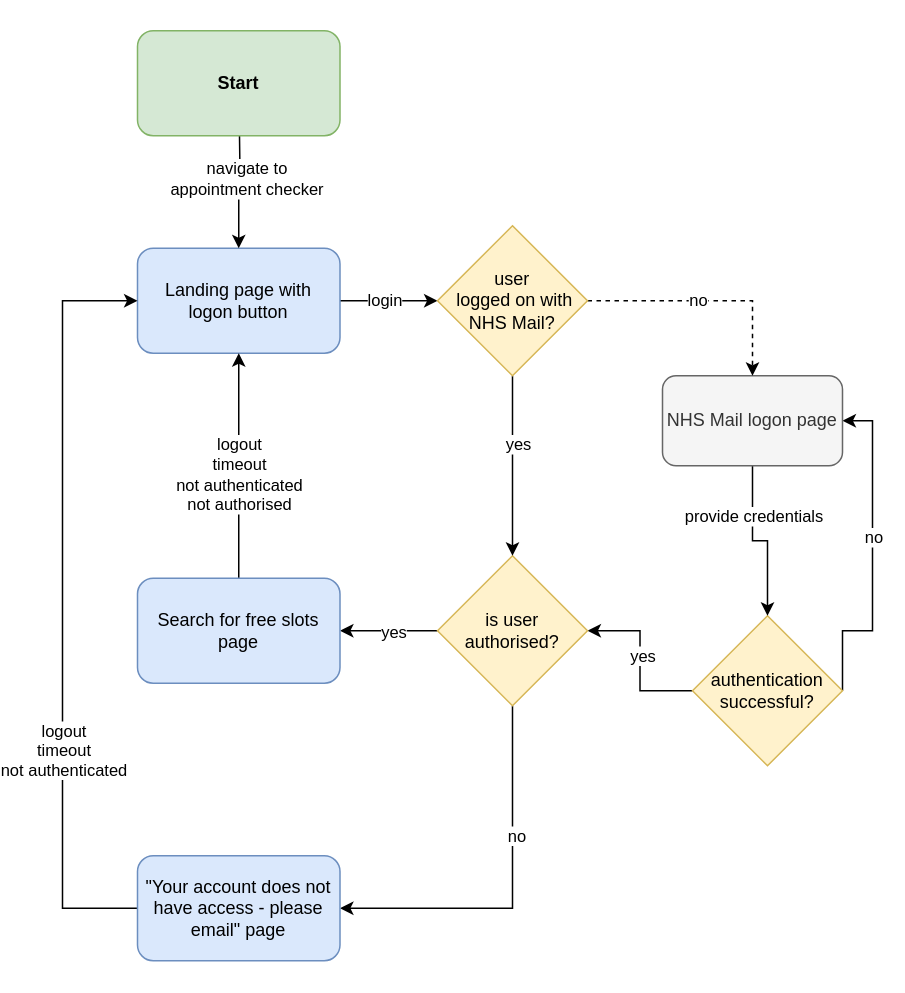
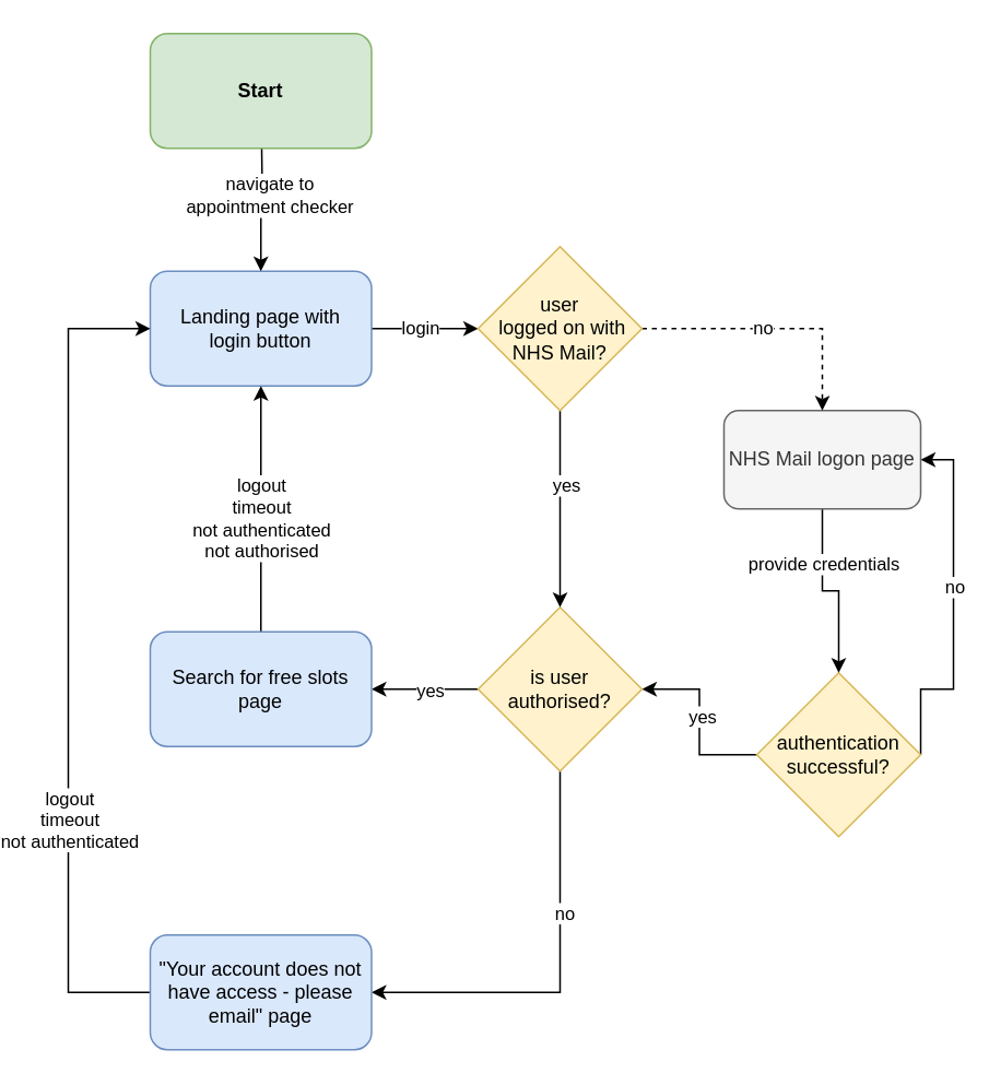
  <mxCell id="0" />
  <mxCell id="1" parent="0" />
  <mxCell id="2" style="edgeStyle=orthogonalEdgeStyle;rounded=0;orthogonalLoop=1;jettySize=auto;html=1;exitX=1;exitY=0.5;exitDx=0;exitDy=0;entryX=1;entryY=0.5;entryDx=0;entryDy=0;" parent="1" source="6" target="9" edge="1"><mxGeometry relative="1" as="geometry"><Array as="points"><mxPoint x="560" y="420" /><mxPoint x="560" y="280" /></Array></mxGeometry></mxCell>
  <mxCell id="3" value="no" style="edgeLabel;html=1;align=center;verticalAlign=middle;resizable=0;points=[];" parent="2" vertex="1" connectable="0"><mxGeometry x="0.118" relative="1" as="geometry"><mxPoint as="offset" /></mxGeometry></mxCell>
  <mxCell id="4" style="edgeStyle=orthogonalEdgeStyle;rounded=0;orthogonalLoop=1;jettySize=auto;html=1;exitX=0;exitY=0.5;exitDx=0;exitDy=0;entryX=1;entryY=0.5;entryDx=0;entryDy=0;" parent="1" source="6" target="14" edge="1"><mxGeometry relative="1" as="geometry" /></mxCell>
  <mxCell id="5" value="yes" style="edgeLabel;html=1;align=center;verticalAlign=middle;resizable=0;points=[];" parent="4" vertex="1" connectable="0"><mxGeometry x="0.067" y="-1" relative="1" as="geometry"><mxPoint as="offset" /></mxGeometry></mxCell>
  <mxCell id="6" value="authentication successful?" style="rhombus;whiteSpace=wrap;html=1;fillColor=#fff2cc;strokeColor=#d6b656;" parent="1" vertex="1"><mxGeometry x="440" y="410" width="100" height="100" as="geometry" /></mxCell>
  <mxCell id="7" style="edgeStyle=orthogonalEdgeStyle;rounded=0;orthogonalLoop=1;jettySize=auto;html=1;exitX=0.5;exitY=1;exitDx=0;exitDy=0;entryX=0.5;entryY=0;entryDx=0;entryDy=0;" parent="1" source="9" target="6" edge="1"><mxGeometry relative="1" as="geometry" /></mxCell>
  <mxCell id="8" value="provide credentials" style="edgeLabel;html=1;align=center;verticalAlign=middle;resizable=0;points=[];" parent="7" vertex="1" connectable="0"><mxGeometry x="-0.4" relative="1" as="geometry"><mxPoint as="offset" /></mxGeometry></mxCell>
  <mxCell id="9" value="NHS Mail logon page" style="rounded=1;whiteSpace=wrap;html=1;fillColor=#f5f5f5;strokeColor=#666666;fontColor=#333333;" parent="1" vertex="1"><mxGeometry x="420" y="250" width="120" height="60" as="geometry" /></mxCell>
  <mxCell id="10" style="edgeStyle=orthogonalEdgeStyle;rounded=0;orthogonalLoop=1;jettySize=auto;html=1;exitX=0.5;exitY=1;exitDx=0;exitDy=0;entryX=1;entryY=0.5;entryDx=0;entryDy=0;" parent="1" source="14" edge="1" target="23"><mxGeometry relative="1" as="geometry"><mxPoint x="320" y="540" as="targetPoint" /></mxGeometry></mxCell>
  <mxCell id="11" value="no" style="edgeLabel;html=1;align=center;verticalAlign=middle;resizable=0;points=[];" parent="10" vertex="1" connectable="0"><mxGeometry x="-0.314" y="2" relative="1" as="geometry"><mxPoint as="offset" /></mxGeometry></mxCell>
  <mxCell id="12" style="edgeStyle=orthogonalEdgeStyle;rounded=0;orthogonalLoop=1;jettySize=auto;html=1;exitX=0;exitY=0.5;exitDx=0;exitDy=0;entryX=1;entryY=0.5;entryDx=0;entryDy=0;" parent="1" source="14" target="20" edge="1"><mxGeometry relative="1" as="geometry" /></mxCell>
  <mxCell id="13" value="yes" style="edgeLabel;html=1;align=center;verticalAlign=middle;resizable=0;points=[];" parent="12" vertex="1" connectable="0"><mxGeometry x="0.323" y="-1" relative="1" as="geometry"><mxPoint x="13" y="1" as="offset" /></mxGeometry></mxCell>
  <mxCell id="14" value="is user authorised?" style="rhombus;whiteSpace=wrap;html=1;fillColor=#fff2cc;strokeColor=#d6b656;" parent="1" vertex="1"><mxGeometry x="270" y="370" width="100" height="100" as="geometry" /></mxCell>
  <mxCell id="15" style="edgeStyle=orthogonalEdgeStyle;rounded=0;orthogonalLoop=1;jettySize=auto;html=1;exitX=1;exitY=0.5;exitDx=0;exitDy=0;entryX=0;entryY=0.5;entryDx=0;entryDy=0;" parent="1" source="17" target="30" edge="1"><mxGeometry relative="1" as="geometry" /></mxCell>
  <mxCell id="16" value="login" style="edgeLabel;html=1;align=center;verticalAlign=middle;resizable=0;points=[];" parent="15" vertex="1" connectable="0"><mxGeometry x="-0.108" y="1" relative="1" as="geometry"><mxPoint as="offset" /></mxGeometry></mxCell>
- <mxCell id="17" value="Landing page with &lt;br&gt;logon button" style="rounded=1;whiteSpace=wrap;html=1;fillColor=#dae8fc;strokeColor=#6c8ebf;" parent="1" vertex="1"><mxGeometry x="70" y="165" width="135" height="70" as="geometry" /></mxCell>
+ <mxCell id="17" value="Landing page with &lt;br&gt;login button" style="rounded=1;whiteSpace=wrap;html=1;fillColor=#dae8fc;strokeColor=#6c8ebf;" parent="1" vertex="1"><mxGeometry x="70" y="165" width="135" height="70" as="geometry" /></mxCell>
  <mxCell id="18" style="edgeStyle=orthogonalEdgeStyle;rounded=0;orthogonalLoop=1;jettySize=auto;html=1;exitX=0.5;exitY=0;exitDx=0;exitDy=0;entryX=0.5;entryY=1;entryDx=0;entryDy=0;" parent="1" source="20" target="17" edge="1"><mxGeometry relative="1" as="geometry" /></mxCell>
  <mxCell id="19" value="logout&lt;br&gt;timeout&lt;br&gt;not authenticated&lt;br&gt;not authorised" style="edgeLabel;html=1;align=center;verticalAlign=middle;resizable=0;points=[];" parent="18" vertex="1" connectable="0"><mxGeometry x="-0.067" y="1" relative="1" as="geometry"><mxPoint x="1" as="offset" /></mxGeometry></mxCell>
  <mxCell id="20" value="Search for free slots page" style="rounded=1;whiteSpace=wrap;html=1;fillColor=#dae8fc;strokeColor=#6c8ebf;" parent="1" vertex="1"><mxGeometry x="70" y="385" width="135" height="70" as="geometry" /></mxCell>
  <mxCell id="21" style="edgeStyle=orthogonalEdgeStyle;rounded=0;orthogonalLoop=1;jettySize=auto;html=1;exitX=0;exitY=0.5;exitDx=0;exitDy=0;entryX=0;entryY=0.5;entryDx=0;entryDy=0;" parent="1" source="23" target="17" edge="1"><mxGeometry relative="1" as="geometry"><Array as="points"><mxPoint x="20" y="605" /><mxPoint x="20" y="200" /></Array></mxGeometry></mxCell>
  <mxCell id="22" value="logout&lt;br&gt;timeout&lt;br&gt;not authenticated" style="edgeLabel;html=1;align=center;verticalAlign=middle;resizable=0;points=[];" parent="21" vertex="1" connectable="0"><mxGeometry x="-0.471" y="-117" relative="1" as="geometry"><mxPoint x="-117" y="-22" as="offset" /></mxGeometry></mxCell>
  <mxCell id="23" value="&quot;Your account does not have access - please email&quot; page" style="rounded=1;whiteSpace=wrap;html=1;fillColor=#dae8fc;strokeColor=#6c8ebf;" parent="1" vertex="1"><mxGeometry x="70" y="570" width="135" height="70" as="geometry" /></mxCell>
  <mxCell id="24" style="edgeStyle=orthogonalEdgeStyle;rounded=0;orthogonalLoop=1;jettySize=auto;html=1;entryX=0.5;entryY=0;entryDx=0;entryDy=0;" parent="1" target="17" edge="1"><mxGeometry relative="1" as="geometry"><mxPoint x="138" y="90" as="sourcePoint" /></mxGeometry></mxCell>
  <mxCell id="25" value="navigate to &lt;br&gt;appointment checker" style="edgeLabel;html=1;align=center;verticalAlign=middle;resizable=0;points=[];" parent="24" vertex="1" connectable="0"><mxGeometry x="-0.243" y="4" relative="1" as="geometry"><mxPoint as="offset" /></mxGeometry></mxCell>
  <mxCell id="26" style="edgeStyle=orthogonalEdgeStyle;rounded=0;orthogonalLoop=1;jettySize=auto;html=1;exitX=1;exitY=0.5;exitDx=0;exitDy=0;entryX=0.5;entryY=0;entryDx=0;entryDy=0;dashed=1;" parent="1" source="30" target="9" edge="1"><mxGeometry relative="1" as="geometry" /></mxCell>
  <mxCell id="27" value="no" style="edgeLabel;html=1;align=center;verticalAlign=middle;resizable=0;points=[];" parent="26" vertex="1" connectable="0"><mxGeometry x="-0.087" y="1" relative="1" as="geometry"><mxPoint as="offset" /></mxGeometry></mxCell>
  <mxCell id="28" style="edgeStyle=orthogonalEdgeStyle;rounded=0;orthogonalLoop=1;jettySize=auto;html=1;exitX=0.5;exitY=1;exitDx=0;exitDy=0;entryX=0.5;entryY=0;entryDx=0;entryDy=0;" parent="1" source="30" target="14" edge="1"><mxGeometry relative="1" as="geometry" /></mxCell>
  <mxCell id="29" value="yes" style="edgeLabel;html=1;align=center;verticalAlign=middle;resizable=0;points=[];" parent="28" vertex="1" connectable="0"><mxGeometry x="-0.25" y="3" relative="1" as="geometry"><mxPoint as="offset" /></mxGeometry></mxCell>
  <mxCell id="30" value="user&lt;br&gt;&amp;nbsp;logged on with NHS Mail?" style="rhombus;whiteSpace=wrap;html=1;fillColor=#fff2cc;strokeColor=#d6b656;" parent="1" vertex="1"><mxGeometry x="270" y="150" width="100" height="100" as="geometry" /></mxCell>
  <mxCell id="31" value="" style="shape=image;html=1;verticalAlign=top;verticalLabelPosition=bottom;labelBackgroundColor=#ffffff;imageAspect=0;aspect=fixed;image=https://cdn4.iconfinder.com/data/icons/user-interface-181/32/Padlock-128.png" parent="1" vertex="1"><mxGeometry x="182" y="430" width="20" height="20" as="geometry" /></mxCell>
  <mxCell id="32" value="" style="shape=image;html=1;verticalAlign=top;verticalLabelPosition=bottom;labelBackgroundColor=#ffffff;imageAspect=0;aspect=fixed;image=https://cdn4.iconfinder.com/data/icons/user-interface-181/32/Padlock-128.png" parent="1" vertex="1"><mxGeometry x="182" y="612" width="20" height="20" as="geometry" /></mxCell>
  <mxCell id="33" value="&lt;b&gt;Start&lt;/b&gt;" style="rounded=1;whiteSpace=wrap;html=1;fillColor=#d5e8d4;strokeColor=#82b366;" parent="1" vertex="1"><mxGeometry x="70" y="20" width="135" height="70" as="geometry" /></mxCell>
